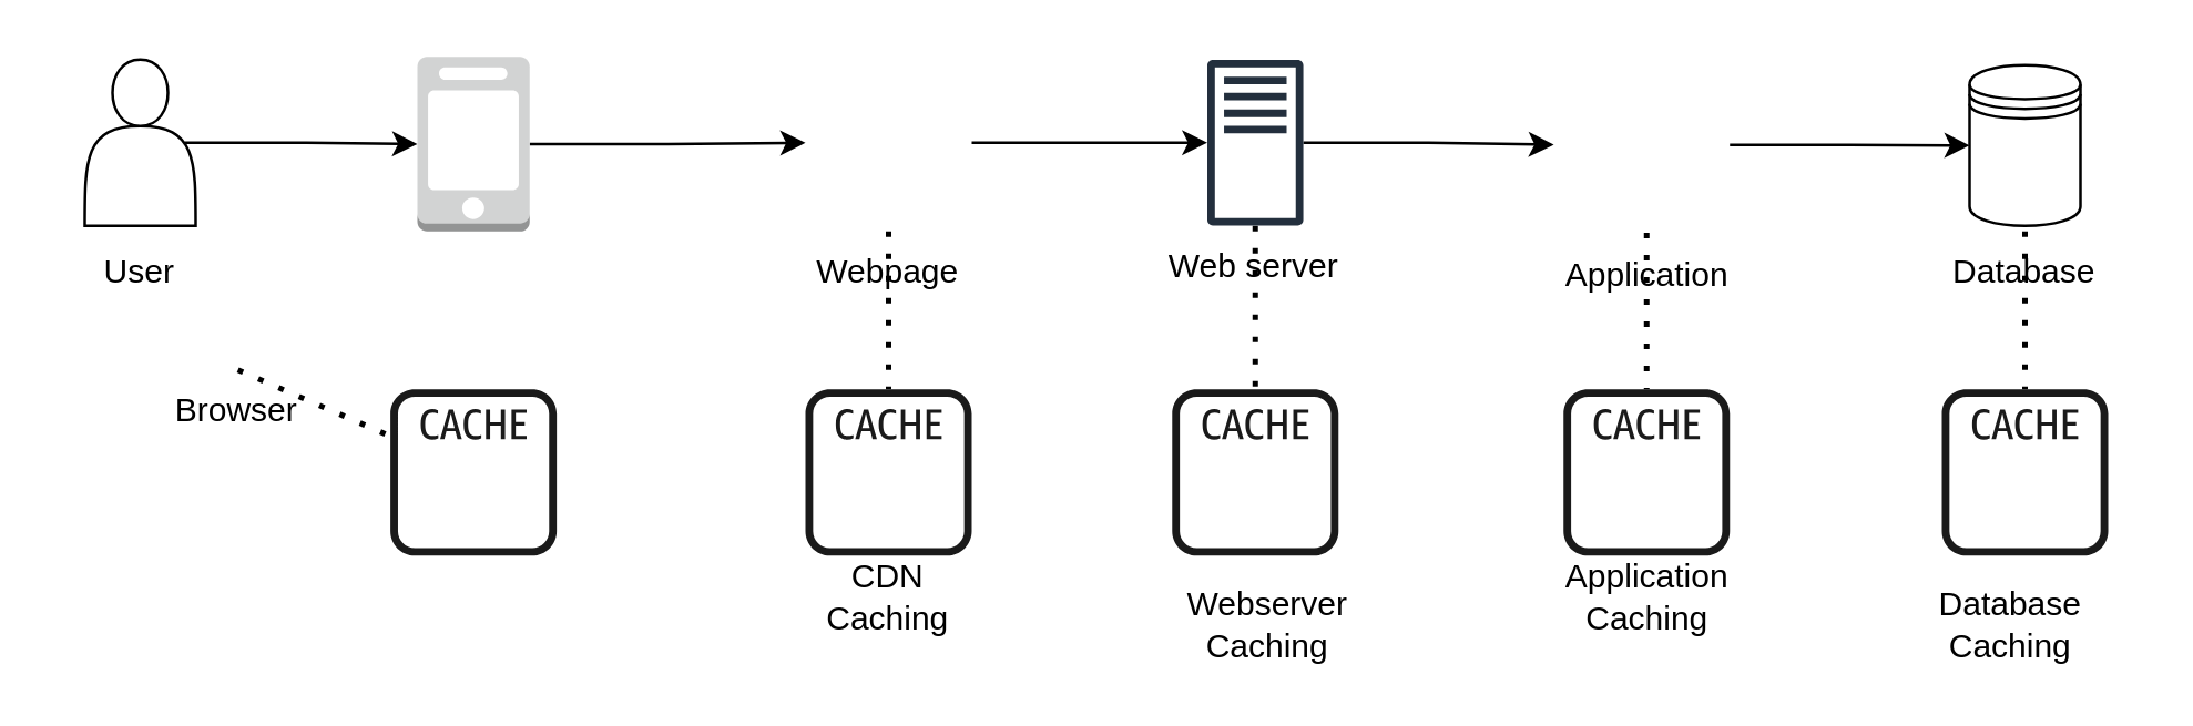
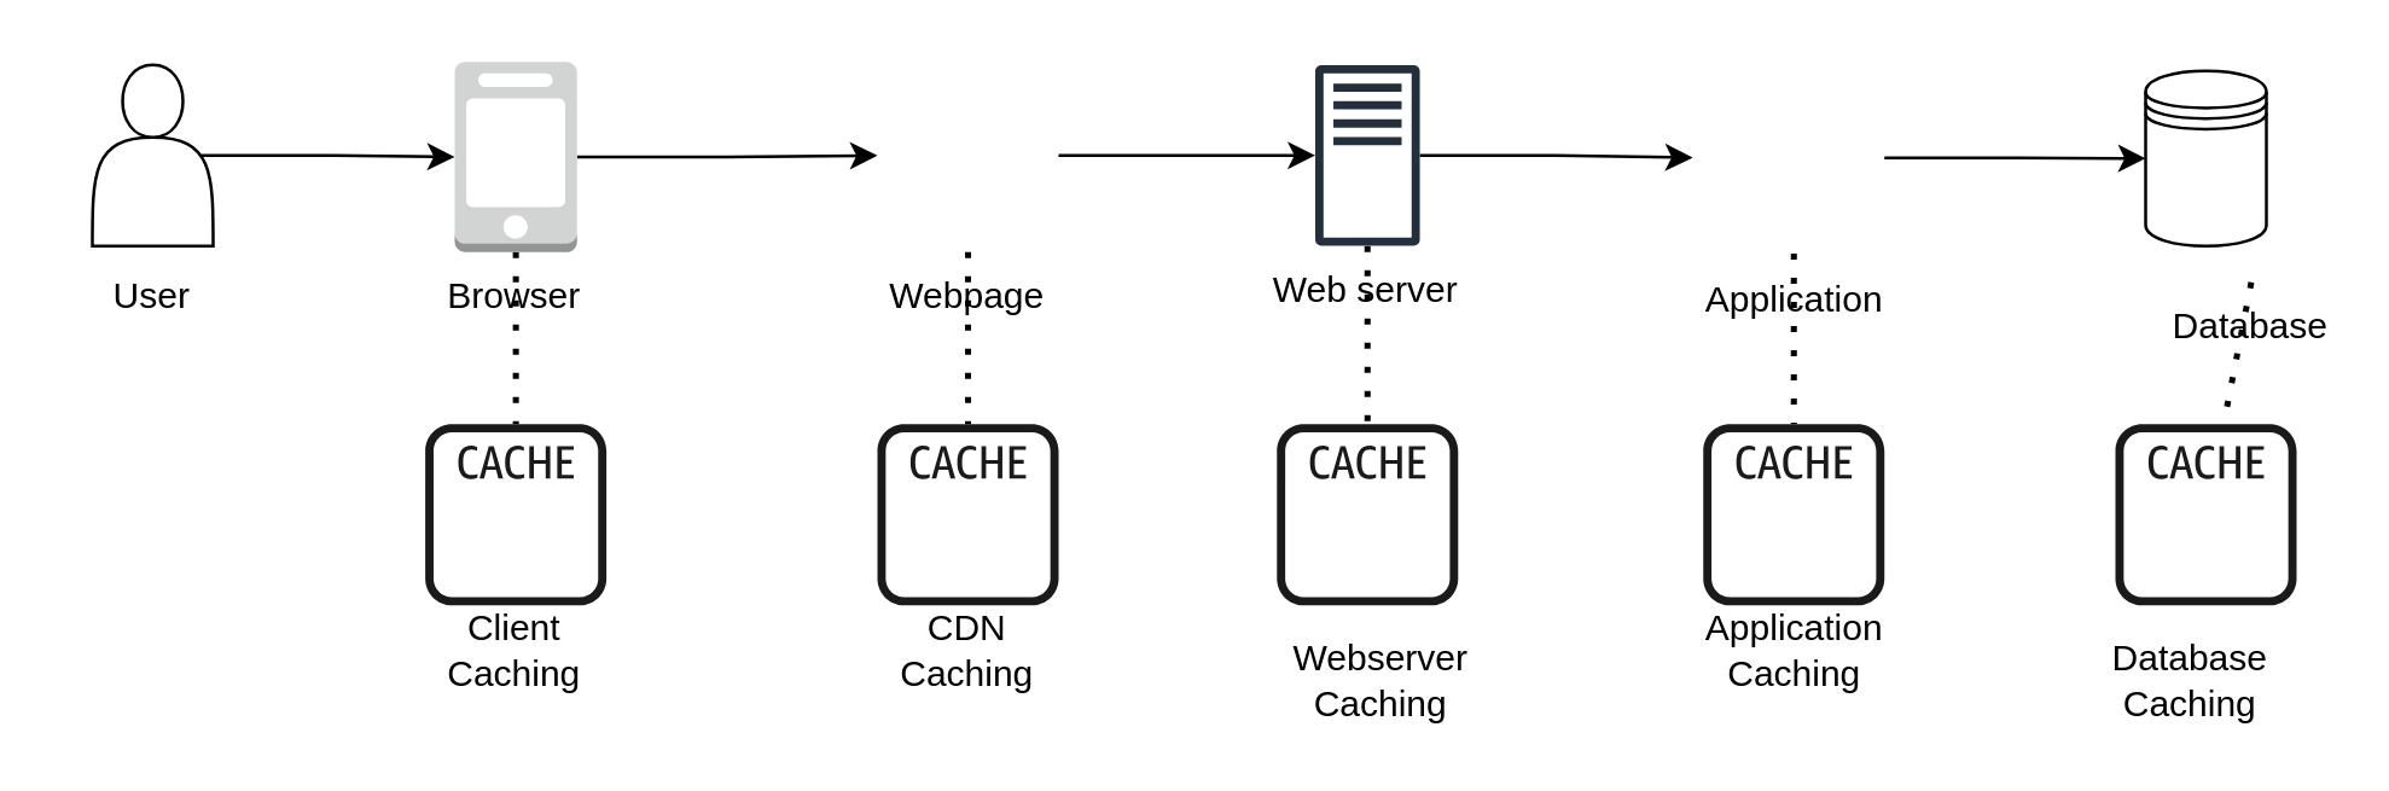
  <mxCell id="0" />
  <mxCell id="1" parent="0" />
  <mxCell id="2" value="" style="endArrow=none;dashed=1;html=1;dashPattern=1 3;strokeWidth=2;rounded=0;exitX=0.5;exitY=0;exitDx=0;exitDy=0;" edge="1" parent="1" source="28" target="22"><mxGeometry width="50" height="50" relative="1" as="geometry"><mxPoint x="604" y="94" as="sourcePoint" /><mxPoint x="604" y="150" as="targetPoint" /></mxGeometry></mxCell>
  <mxCell id="3" value="" style="endArrow=none;dashed=1;html=1;dashPattern=1 3;strokeWidth=2;rounded=0;exitX=0.5;exitY=0;exitDx=0;exitDy=0;" edge="1" parent="1" source="26" target="21"><mxGeometry width="50" height="50" relative="1" as="geometry"><mxPoint x="462" y="91" as="sourcePoint" /><mxPoint x="462" y="150" as="targetPoint" /></mxGeometry></mxCell>
  <mxCell id="4" value="" style="endArrow=none;dashed=1;html=1;dashPattern=1 3;strokeWidth=2;rounded=0;exitX=0.5;exitY=0;exitDx=0;exitDy=0;" edge="1" parent="1" source="27" target="20"><mxGeometry width="50" height="50" relative="1" as="geometry"><mxPoint x="330" y="93" as="sourcePoint" /><mxPoint x="330" y="150" as="targetPoint" /></mxGeometry></mxCell>
  <mxCell id="5" value="" style="endArrow=none;dashed=1;html=1;dashPattern=1 3;strokeWidth=2;rounded=0;exitX=0.5;exitY=0;exitDx=0;exitDy=0;" edge="1" parent="1" source="25" target="19"><mxGeometry width="50" height="50" relative="1" as="geometry"><mxPoint x="180" y="93" as="sourcePoint" /><mxPoint x="180" y="150" as="targetPoint" /></mxGeometry></mxCell>
  <mxCell id="6" value="" style="endArrow=none;dashed=1;html=1;dashPattern=1 3;strokeWidth=2;rounded=0;exitX=0.5;exitY=0;exitDx=0;exitDy=0;" edge="1" parent="1" source="24" target="18"><mxGeometry width="50" height="50" relative="1" as="geometry"><mxPoint x="380" y="200" as="sourcePoint" /><mxPoint x="430" y="150" as="targetPoint" /></mxGeometry></mxCell>
  <mxCell id="7" style="edgeStyle=orthogonalEdgeStyle;rounded=0;orthogonalLoop=1;jettySize=auto;html=1;exitX=0.9;exitY=0.5;exitDx=0;exitDy=0;entryX=0;entryY=0.5;entryDx=0;entryDy=0;entryPerimeter=0;exitPerimeter=0;" edge="1" parent="1" source="8" target="10"><mxGeometry relative="1" as="geometry" /></mxCell>
  <mxCell id="8" value="" style="shape=actor;whiteSpace=wrap;html=1;" vertex="1" parent="1"><mxGeometry x="30" y="21" width="40" height="60" as="geometry" /></mxCell>
  <mxCell id="9" style="edgeStyle=orthogonalEdgeStyle;rounded=0;orthogonalLoop=1;jettySize=auto;html=1;exitX=1;exitY=0.5;exitDx=0;exitDy=0;exitPerimeter=0;" edge="1" parent="1" source="10" target="14"><mxGeometry relative="1" as="geometry" /></mxCell>
  <mxCell id="10" value="" style="outlineConnect=0;dashed=0;verticalLabelPosition=bottom;verticalAlign=top;align=center;html=1;shape=mxgraph.aws3.mobile_client;fillColor=#D2D3D3;gradientColor=none;" vertex="1" parent="1"><mxGeometry x="150" y="20" width="40.5" height="63" as="geometry" /></mxCell>
  <mxCell id="11" style="edgeStyle=orthogonalEdgeStyle;rounded=0;orthogonalLoop=1;jettySize=auto;html=1;exitX=1;exitY=0.5;exitDx=0;exitDy=0;entryX=0;entryY=0.5;entryDx=0;entryDy=0;" edge="1" parent="1" source="12" target="17"><mxGeometry relative="1" as="geometry" /></mxCell>
  <mxCell id="12" value="" style="shape=image;html=1;verticalAlign=top;verticalLabelPosition=bottom;labelBackgroundColor=#ffffff;imageAspect=0;aspect=fixed;image=https://cdn1.iconfinder.com/data/icons/material-core/18/drive-site-128.png" vertex="1" parent="1"><mxGeometry x="560" y="20" width="63.5" height="63.5" as="geometry" /></mxCell>
  <mxCell id="13" style="edgeStyle=orthogonalEdgeStyle;rounded=0;orthogonalLoop=1;jettySize=auto;html=1;exitX=1;exitY=0.5;exitDx=0;exitDy=0;" edge="1" parent="1" source="14" target="16"><mxGeometry relative="1" as="geometry" /></mxCell>
  <mxCell id="14" value="" style="shape=image;html=1;verticalAlign=top;verticalLabelPosition=bottom;labelBackgroundColor=#ffffff;imageAspect=0;aspect=fixed;image=https://cdn2.iconfinder.com/data/icons/boxicons-solid-vol-2/24/bxs-file-html-128.png" vertex="1" parent="1"><mxGeometry x="290" y="21" width="60" height="60" as="geometry" /></mxCell>
  <mxCell id="15" value="" style="edgeStyle=orthogonalEdgeStyle;rounded=0;orthogonalLoop=1;jettySize=auto;html=1;entryX=0;entryY=0.5;entryDx=0;entryDy=0;" edge="1" parent="1" source="16" target="12"><mxGeometry relative="1" as="geometry" /></mxCell>
  <mxCell id="16" value="" style="sketch=0;outlineConnect=0;fontColor=#232F3E;gradientColor=none;fillColor=#232F3D;strokeColor=none;dashed=0;verticalLabelPosition=bottom;verticalAlign=top;align=center;html=1;fontSize=12;fontStyle=0;aspect=fixed;pointerEvents=1;shape=mxgraph.aws4.traditional_server;" vertex="1" parent="1"><mxGeometry x="435" y="21" width="34.62" height="60" as="geometry" /></mxCell>
  <mxCell id="17" value="" style="shape=datastore;whiteSpace=wrap;html=1;" vertex="1" parent="1"><mxGeometry x="710" y="23" width="40" height="58" as="geometry" /></mxCell>
  <mxCell id="18" value="" style="sketch=0;outlineConnect=0;fontColor=#232F3E;gradientColor=none;fillColor=#1A1A1A;strokeColor=none;dashed=0;verticalLabelPosition=bottom;verticalAlign=top;align=center;html=1;fontSize=12;fontStyle=0;aspect=fixed;pointerEvents=1;shape=mxgraph.aws4.cache_node;" vertex="1" parent="1"><mxGeometry x="140.25" y="140" width="60" height="60" as="geometry" /></mxCell>
  <mxCell id="19" value="" style="sketch=0;outlineConnect=0;fontColor=#232F3E;gradientColor=none;fillColor=#1A1A1A;strokeColor=none;dashed=0;verticalLabelPosition=bottom;verticalAlign=top;align=center;html=1;fontSize=12;fontStyle=0;aspect=fixed;pointerEvents=1;shape=mxgraph.aws4.cache_node;" vertex="1" parent="1"><mxGeometry x="290" y="140" width="60" height="60" as="geometry" /></mxCell>
  <mxCell id="20" value="" style="sketch=0;outlineConnect=0;fontColor=#232F3E;gradientColor=none;fillColor=#1A1A1A;strokeColor=none;dashed=0;verticalLabelPosition=bottom;verticalAlign=top;align=center;html=1;fontSize=12;fontStyle=0;aspect=fixed;pointerEvents=1;shape=mxgraph.aws4.cache_node;" vertex="1" parent="1"><mxGeometry x="422.31" y="140" width="60" height="60" as="geometry" /></mxCell>
  <mxCell id="21" value="" style="sketch=0;outlineConnect=0;fontColor=#232F3E;gradientColor=none;fillColor=#1A1A1A;strokeColor=none;dashed=0;verticalLabelPosition=bottom;verticalAlign=top;align=center;html=1;fontSize=12;fontStyle=0;aspect=fixed;pointerEvents=1;shape=mxgraph.aws4.cache_node;" vertex="1" parent="1"><mxGeometry x="563.5" y="140" width="60" height="60" as="geometry" /></mxCell>
  <mxCell id="22" value="" style="sketch=0;outlineConnect=0;fontColor=#232F3E;gradientColor=none;fillColor=#1A1A1A;strokeColor=none;dashed=0;verticalLabelPosition=bottom;verticalAlign=top;align=center;html=1;fontSize=12;fontStyle=0;aspect=fixed;pointerEvents=1;shape=mxgraph.aws4.cache_node;" vertex="1" parent="1"><mxGeometry x="700" y="140" width="60" height="60" as="geometry" /></mxCell>
  <mxCell id="23" value="User" style="text;html=1;strokeColor=none;fillColor=none;align=center;verticalAlign=middle;whiteSpace=wrap;rounded=0;" vertex="1" parent="1"><mxGeometry x="20" y="83" width="60" height="30" as="geometry" /></mxCell>
- <mxCell id="24" value="Browser" style="text;html=1;strokeColor=none;fillColor=none;align=center;verticalAlign=middle;whiteSpace=wrap;rounded=0;" vertex="1" parent="1"><mxGeometry x="55.25" y="133" width="60" height="30" as="geometry" /></mxCell>
+ <mxCell id="24" value="Browser" style="text;html=1;strokeColor=none;fillColor=none;align=center;verticalAlign=middle;whiteSpace=wrap;rounded=0;" vertex="1" parent="1"><mxGeometry x="140.25" y="83" width="60" height="30" as="geometry" /></mxCell>
  <mxCell id="25" value="Webpage" style="text;html=1;strokeColor=none;fillColor=none;align=center;verticalAlign=middle;whiteSpace=wrap;rounded=0;" vertex="1" parent="1"><mxGeometry x="290" y="83" width="60" height="30" as="geometry" /></mxCell>
  <mxCell id="26" value="Application" style="text;html=1;strokeColor=none;fillColor=none;align=center;verticalAlign=middle;whiteSpace=wrap;rounded=0;" vertex="1" parent="1"><mxGeometry x="563.5" y="83.5" width="60" height="30" as="geometry" /></mxCell>
  <mxCell id="27" value="Web server" style="text;html=1;strokeColor=none;fillColor=none;align=center;verticalAlign=middle;whiteSpace=wrap;rounded=0;" vertex="1" parent="1"><mxGeometry x="413.46" y="81" width="77.69" height="30" as="geometry" /></mxCell>
- <mxCell id="28" value="Database" style="text;html=1;strokeColor=none;fillColor=none;align=center;verticalAlign=middle;whiteSpace=wrap;rounded=0;" vertex="1" parent="1"><mxGeometry x="691.15" y="83" width="77.69" height="30" as="geometry" /></mxCell>
+ <mxCell id="28" value="Database" style="text;html=1;strokeColor=none;fillColor=none;align=center;verticalAlign=middle;whiteSpace=wrap;rounded=0;" vertex="1" parent="1"><mxGeometry x="706.15" y="93" width="77.69" height="30" as="geometry" /></mxCell>
+ <mxCell id="29" value="Client&lt;br&gt;Caching" style="text;html=1;strokeColor=none;fillColor=none;align=center;verticalAlign=middle;whiteSpace=wrap;rounded=0;" vertex="1" parent="1"><mxGeometry x="140" y="200" width="60" height="30" as="geometry" /></mxCell>
  <mxCell id="30" value="CDN&lt;br&gt;Caching" style="text;html=1;strokeColor=none;fillColor=none;align=center;verticalAlign=middle;whiteSpace=wrap;rounded=0;" vertex="1" parent="1"><mxGeometry x="290" y="200" width="60" height="30" as="geometry" /></mxCell>
  <mxCell id="31" value="Webserver&lt;br&gt;Caching" style="text;html=1;strokeColor=none;fillColor=none;align=center;verticalAlign=middle;whiteSpace=wrap;rounded=0;" vertex="1" parent="1"><mxGeometry x="427.31" y="210" width="60" height="30" as="geometry" /></mxCell>
  <mxCell id="32" value="Application&lt;br&gt;Caching" style="text;html=1;strokeColor=none;fillColor=none;align=center;verticalAlign=middle;whiteSpace=wrap;rounded=0;" vertex="1" parent="1"><mxGeometry x="563.5" y="200" width="60" height="30" as="geometry" /></mxCell>
  <mxCell id="33" value="Database&lt;br&gt;Caching" style="text;html=1;strokeColor=none;fillColor=none;align=center;verticalAlign=middle;whiteSpace=wrap;rounded=0;" vertex="1" parent="1"><mxGeometry x="695" y="210" width="60" height="30" as="geometry" /></mxCell>
